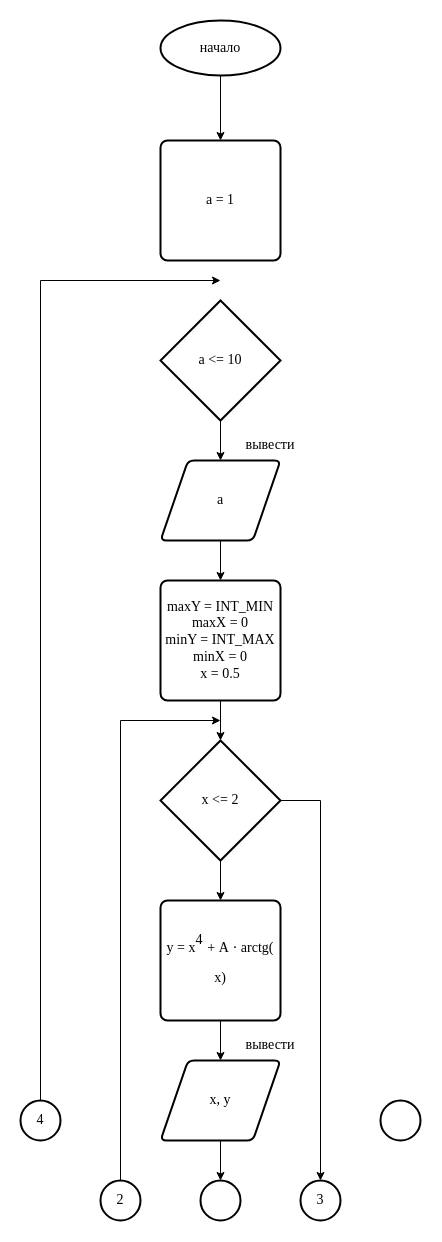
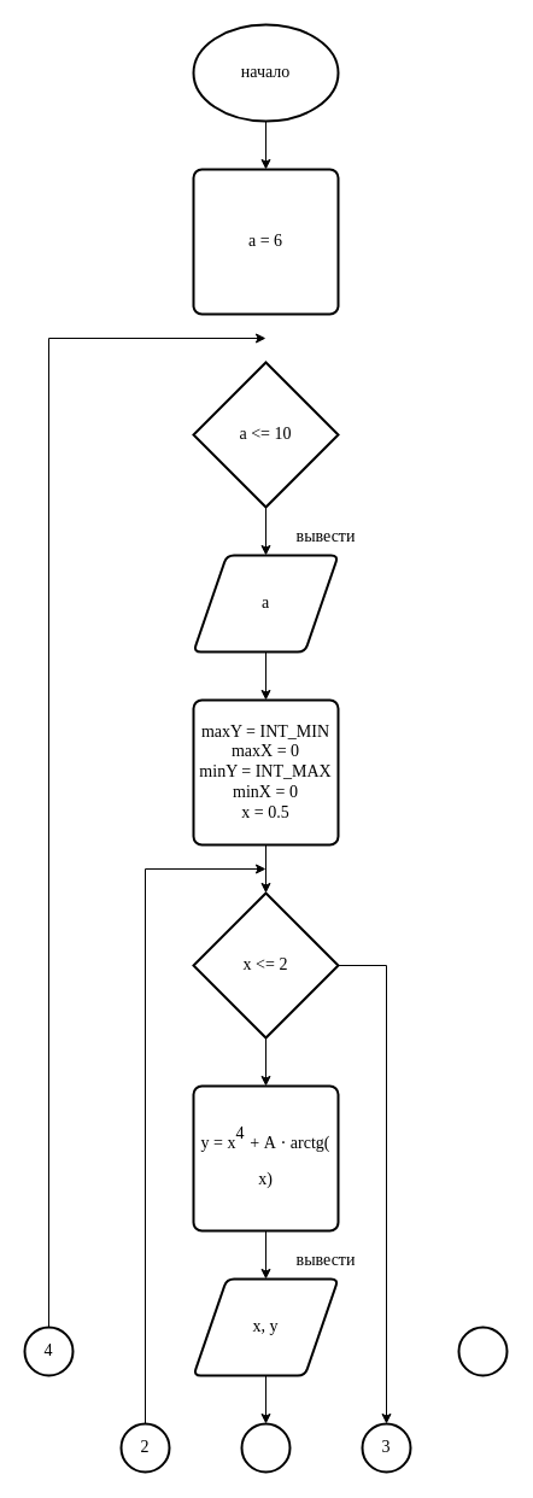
  <mxCell id="0" />
  <mxCell id="1" parent="0" />
- <mxCell id="2" value="начало" style="strokeWidth=2;html=1;shape=mxgraph.flowchart.start_1;whiteSpace=wrap;fontFamily=Times New Roman;fontColor=#000000;fontSize=14;labelBackgroundColor=none;" parent="1" vertex="1"><mxGeometry x="160" y="20" width="120" height="55" as="geometry" /></mxCell>
+ <mxCell id="2" value="начало" style="strokeWidth=2;html=1;shape=mxgraph.flowchart.start_1;whiteSpace=wrap;fontFamily=Times New Roman;fontColor=#000000;fontSize=14;labelBackgroundColor=none;" parent="1" vertex="1"><mxGeometry x="160" y="20" width="120" height="80" as="geometry" /></mxCell>
  <mxCell id="3" value="a" style="shape=parallelogram;html=1;strokeWidth=2;perimeter=parallelogramPerimeter;whiteSpace=wrap;rounded=1;arcSize=12;size=0.23;fontFamily=Times New Roman;fontColor=#000000;fontSize=14;labelBackgroundColor=none;" parent="1" vertex="1"><mxGeometry x="160" y="460" width="120" height="80" as="geometry" /></mxCell>
  <mxCell id="4" value="&lt;span style=&quot;text-align: start; white-space-collapse: preserve;&quot;&gt;maxY = INT_MIN&lt;/span&gt;&lt;div&gt;&lt;span style=&quot;text-align: start; white-space-collapse: preserve;&quot;&gt;maxX = &lt;/span&gt;&lt;span style=&quot;box-sizing: border-box; text-align: start; white-space-collapse: preserve;&quot; class=&quot;hljs-number&quot;&gt;0&lt;/span&gt;&lt;span style=&quot;text-align: start; white-space-collapse: preserve;&quot;&gt;&lt;br&gt;&lt;/span&gt;&lt;/div&gt;&lt;div&gt;&lt;span style=&quot;box-sizing: border-box; text-align: start; white-space-collapse: preserve;&quot; class=&quot;hljs-number&quot;&gt;minY = INT_MAX&lt;br&gt;&lt;/span&gt;&lt;/div&gt;&lt;div&gt;&lt;span style=&quot;box-sizing: border-box; text-align: start; white-space-collapse: preserve;&quot; class=&quot;hljs-number&quot;&gt;minX = &lt;span style=&quot;box-sizing: border-box;&quot; class=&quot;hljs-number&quot;&gt;0&lt;/span&gt;&lt;br&gt;&lt;/span&gt;&lt;/div&gt;&lt;div&gt;&lt;span style=&quot;box-sizing: border-box; text-align: start; white-space-collapse: preserve;&quot; class=&quot;hljs-number&quot;&gt;&lt;span style=&quot;box-sizing: border-box;&quot; class=&quot;hljs-number&quot;&gt;x = 0.5&lt;/span&gt;&lt;/span&gt;&lt;/div&gt;" style="rounded=1;whiteSpace=wrap;html=1;absoluteArcSize=1;arcSize=14;strokeWidth=2;fontFamily=Times New Roman;fontColor=#000000;fontSize=14;labelBackgroundColor=none;" parent="1" vertex="1"><mxGeometry x="160" y="580" width="120" height="120" as="geometry" /></mxCell>
  <mxCell id="5" value="y =&amp;nbsp;&lt;span style=&quot;margin: 0px; padding: 0px; border: 0px; display: inline-block; text-align: left; text-wrap-mode: nowrap; box-sizing: content-box !important;&quot; class=&quot;mjx-msup&quot; id=&quot;MJXc-Node-3649&quot;&gt;&lt;span style=&quot;margin: 0px; padding: 0px; border: 0px; display: inline-block; box-sizing: content-box !important;&quot; class=&quot;mjx-base&quot;&gt;&lt;span style=&quot;margin: 0px; padding: 0px; border: 0px; display: inline-block; box-sizing: content-box !important;&quot; class=&quot;mjx-mi&quot; id=&quot;MJXc-Node-3650&quot;&gt;&lt;span style=&quot;margin: 0px; padding: 0.24em 0px 0.3em; border: 0px; display: block; white-space-collapse: preserve; box-sizing: content-box !important;&quot; class=&quot;mjx-char MJXc-TeX-math-I&quot;&gt;x&lt;/span&gt;&lt;/span&gt;&lt;/span&gt;&lt;span style=&quot;margin: 0px; padding: 0px 0.071em 0px 0px; border: 0px; display: inline-block; vertical-align: 0.584em; box-sizing: content-box !important;&quot; class=&quot;mjx-sup&quot;&gt;&lt;span style=&quot;margin: 0px; padding: 0px; border: 0px; display: inline-block; box-sizing: content-box !important;&quot; class=&quot;mjx-mn&quot; id=&quot;MJXc-Node-3651&quot;&gt;&lt;span style=&quot;margin: 0px; padding: 0.418em 0px 0.359em; border: 0px; display: block; white-space-collapse: preserve; box-sizing: content-box !important;&quot; class=&quot;mjx-char MJXc-TeX-main-R&quot;&gt;4&lt;/span&gt;&lt;/span&gt;&lt;/span&gt;&lt;/span&gt;&lt;span style=&quot;margin: 0px; padding: 0px 0.267em; border: 0px; display: inline-block; text-align: left; text-wrap-mode: nowrap; box-sizing: content-box !important;&quot; class=&quot;mjx-mo&quot; id=&quot;MJXc-Node-3652&quot;&gt;&lt;span style=&quot;margin: 0px; padding: 0.3em 0px 0.418em; border: 0px; display: block; white-space-collapse: preserve; box-sizing: content-box !important;&quot; class=&quot;mjx-char MJXc-TeX-main-R&quot;&gt;+&lt;/span&gt;&lt;/span&gt;&lt;span style=&quot;margin: 0px; padding: 0px; border: 0px; display: inline-block; text-align: left; text-wrap-mode: nowrap; box-sizing: content-box !important;&quot; class=&quot;mjx-mi&quot; id=&quot;MJXc-Node-3653&quot;&gt;&lt;span style=&quot;margin: 0px; padding: 0.478em 0px 0.3em; border: 0px; display: block; white-space-collapse: preserve; box-sizing: content-box !important;&quot; class=&quot;mjx-char MJXc-TeX-math-I&quot;&gt;A&lt;/span&gt;&lt;/span&gt;&lt;span style=&quot;margin: 0px; padding: 0px 0.267em; border: 0px; display: inline-block; text-align: left; text-wrap-mode: nowrap; box-sizing: content-box !important;&quot; class=&quot;mjx-mo&quot; id=&quot;MJXc-Node-3654&quot;&gt;&lt;span style=&quot;margin: 0px; padding: 0.003em 0px 0.3em; border: 0px; display: block; white-space-collapse: preserve; box-sizing: content-box !important;&quot; class=&quot;mjx-char MJXc-TeX-main-R&quot;&gt;⋅&lt;/span&gt;&lt;/span&gt;&lt;span style=&quot;margin: 0px; padding: 0px; border: 0px; display: inline-block; text-align: left; text-wrap-mode: nowrap; box-sizing: content-box !important;&quot; class=&quot;mjx-mi&quot; id=&quot;MJXc-Node-3655&quot;&gt;&lt;span style=&quot;margin: 0px; padding: 0.24em 0px 0.3em; border: 0px; display: block; white-space-collapse: preserve; box-sizing: content-box !important;&quot; class=&quot;mjx-char MJXc-TeX-math-I&quot;&gt;&lt;span&gt;&lt;font&gt;arctg&lt;/font&gt;&lt;/span&gt;&lt;span&gt;(&lt;/span&gt;&lt;/span&gt;&lt;/span&gt;&lt;span style=&quot;margin: 0px; padding: 0px; border: 0px; display: inline-block; text-align: left; text-wrap-mode: nowrap; box-sizing: content-box !important;&quot; class=&quot;mjx-mrow&quot; id=&quot;MJXc-Node-3659&quot;&gt;&lt;span style=&quot;margin: 0px; padding: 0px; border: 0px; display: inline-block; box-sizing: content-box !important;&quot; class=&quot;mjx-mrow&quot; id=&quot;MJXc-Node-3661&quot;&gt;&lt;span style=&quot;margin: 0px; padding: 0px; border: 0px; display: inline-block; box-sizing: content-box !important;&quot; class=&quot;mjx-mi&quot; id=&quot;MJXc-Node-3663&quot;&gt;&lt;span style=&quot;margin: 0px; padding: 0.24em 0px 0.3em; border: 0px; display: block; white-space-collapse: preserve; box-sizing: content-box !important;&quot; class=&quot;mjx-char MJXc-TeX-math-I&quot;&gt;x&lt;/span&gt;&lt;/span&gt;&lt;span style=&quot;margin: 0px; padding: 0px; border: 0px; display: inline-block; box-sizing: content-box !important;&quot; class=&quot;mjx-mo&quot; id=&quot;MJXc-Node-3664&quot;&gt;&lt;span style=&quot;margin: 0px; padding: 0.478em 0px 0.597em; border: 0px; display: block; white-space-collapse: preserve; box-sizing: content-box !important;&quot; class=&quot;mjx-char MJXc-TeX-main-R&quot;&gt;)&lt;/span&gt;&lt;/span&gt;&lt;/span&gt;&lt;/span&gt;" style="rounded=1;whiteSpace=wrap;html=1;absoluteArcSize=1;arcSize=14;strokeWidth=2;fontFamily=Times New Roman;fontColor=#000000;fontSize=14;labelBackgroundColor=none;" parent="1" vertex="1"><mxGeometry x="160" y="900" width="120" height="120" as="geometry" /></mxCell>
  <mxCell id="6" value="x, y" style="shape=parallelogram;html=1;strokeWidth=2;perimeter=parallelogramPerimeter;whiteSpace=wrap;rounded=1;arcSize=12;size=0.23;fontFamily=Times New Roman;fontColor=#000000;fontSize=14;labelBackgroundColor=none;" parent="1" vertex="1"><mxGeometry x="160" y="1060" width="120" height="80" as="geometry" /></mxCell>
  <mxCell id="7" value="" style="endArrow=classic;html=1;rounded=0;exitX=0.5;exitY=1;exitDx=0;exitDy=0;entryX=0.5;entryY=0;entryDx=0;entryDy=0;fontFamily=Times New Roman;fontColor=#000000;fontSize=14;labelBackgroundColor=none;exitPerimeter=0;" parent="1" source="21" target="3" edge="1"><mxGeometry width="50" height="50" relative="1" as="geometry"><mxPoint x="220" y="420" as="sourcePoint" /><mxPoint x="230" y="470" as="targetPoint" /></mxGeometry></mxCell>
  <mxCell id="8" value="" style="endArrow=classic;html=1;rounded=0;exitX=0.5;exitY=1;exitDx=0;exitDy=0;entryX=0.5;entryY=0;entryDx=0;entryDy=0;fontFamily=Times New Roman;fontColor=#000000;fontSize=14;labelBackgroundColor=none;" parent="1" source="3" target="4" edge="1"><mxGeometry width="50" height="50" relative="1" as="geometry"><mxPoint x="230" y="550" as="sourcePoint" /><mxPoint x="230" y="630" as="targetPoint" /></mxGeometry></mxCell>
  <mxCell id="9" value="" style="endArrow=classic;html=1;rounded=0;exitX=0.5;exitY=1;exitDx=0;exitDy=0;entryX=0.5;entryY=0;entryDx=0;entryDy=0;fontFamily=Times New Roman;fontColor=#000000;fontSize=14;labelBackgroundColor=none;entryPerimeter=0;" parent="1" source="4" target="22" edge="1"><mxGeometry width="50" height="50" relative="1" as="geometry"><mxPoint x="230" y="710" as="sourcePoint" /><mxPoint x="220" y="740" as="targetPoint" /></mxGeometry></mxCell>
  <mxCell id="10" value="" style="endArrow=classic;html=1;rounded=0;exitX=0.5;exitY=1;exitDx=0;exitDy=0;entryX=0.5;entryY=0;entryDx=0;entryDy=0;fontFamily=Times New Roman;fontColor=#000000;fontSize=14;labelBackgroundColor=none;exitPerimeter=0;" parent="1" source="22" target="5" edge="1"><mxGeometry width="50" height="50" relative="1" as="geometry"><mxPoint x="220" y="860" as="sourcePoint" /><mxPoint x="230" y="1030" as="targetPoint" /></mxGeometry></mxCell>
  <mxCell id="11" value="" style="endArrow=classic;html=1;rounded=0;exitX=0.5;exitY=1;exitDx=0;exitDy=0;entryX=0.5;entryY=0;entryDx=0;entryDy=0;fontFamily=Times New Roman;fontColor=#000000;fontSize=14;labelBackgroundColor=none;" parent="1" source="5" target="6" edge="1"><mxGeometry width="50" height="50" relative="1" as="geometry"><mxPoint x="230" y="1110" as="sourcePoint" /><mxPoint x="230" y="1190" as="targetPoint" /></mxGeometry></mxCell>
  <mxCell id="12" value="" style="endArrow=classic;html=1;rounded=0;exitX=0.5;exitY=1;exitDx=0;exitDy=0;entryX=0.5;entryY=0;entryDx=0;entryDy=0;entryPerimeter=0;fontFamily=Times New Roman;fontColor=#000000;fontSize=14;labelBackgroundColor=none;" parent="1" source="6" target="13" edge="1"><mxGeometry width="50" height="50" relative="1" as="geometry"><mxPoint x="230" y="1310" as="sourcePoint" /><mxPoint x="220" y="1180" as="targetPoint" /></mxGeometry></mxCell>
  <mxCell id="13" value="" style="strokeWidth=2;html=1;shape=mxgraph.flowchart.start_2;whiteSpace=wrap;fontFamily=Times New Roman;fontSize=14;fontColor=#000000;labelBackgroundColor=none;" parent="1" vertex="1"><mxGeometry x="200" y="1180" width="40" height="40" as="geometry" /></mxCell>
  <mxCell id="14" value="" style="strokeWidth=2;html=1;shape=mxgraph.flowchart.start_2;whiteSpace=wrap;fontFamily=Times New Roman;fontSize=14;fontColor=#000000;labelBackgroundColor=none;" parent="1" vertex="1"><mxGeometry x="300" y="1180" width="40" height="40" as="geometry" /></mxCell>
  <mxCell id="15" value="" style="strokeWidth=2;html=1;shape=mxgraph.flowchart.start_2;whiteSpace=wrap;fontFamily=Times New Roman;fontSize=14;fontColor=#000000;labelBackgroundColor=none;" parent="1" vertex="1"><mxGeometry x="100" y="1180" width="40" height="40" as="geometry" /></mxCell>
  <mxCell id="16" value="" style="strokeWidth=2;html=1;shape=mxgraph.flowchart.start_2;whiteSpace=wrap;fontFamily=Times New Roman;fontSize=14;fontColor=#000000;labelBackgroundColor=none;" parent="1" vertex="1"><mxGeometry x="20" y="1100" width="40" height="40" as="geometry" /></mxCell>
  <mxCell id="17" value="" style="strokeWidth=2;html=1;shape=mxgraph.flowchart.start_2;whiteSpace=wrap;fontFamily=Times New Roman;fontSize=14;fontColor=#000000;labelBackgroundColor=none;" parent="1" vertex="1"><mxGeometry x="380" y="1100" width="40" height="40" as="geometry" /></mxCell>
  <mxCell id="18" value="&lt;div style=&quot;text-align: start;&quot;&gt;&lt;span style=&quot;white-space-collapse: preserve;&quot;&gt;3&lt;/span&gt;&lt;/div&gt;" style="text;html=1;align=center;verticalAlign=middle;whiteSpace=wrap;rounded=0;fontSize=14;fontFamily=Times New Roman;fontColor=#000000;labelBackgroundColor=none;" parent="1" vertex="1"><mxGeometry x="300" y="1180" width="40" height="40" as="geometry" /></mxCell>
  <mxCell id="19" value="&lt;div style=&quot;text-align: start;&quot;&gt;&lt;span style=&quot;white-space-collapse: preserve;&quot;&gt;2&lt;/span&gt;&lt;/div&gt;" style="text;html=1;align=center;verticalAlign=middle;whiteSpace=wrap;rounded=0;fontSize=14;fontFamily=Times New Roman;fontColor=#000000;labelBackgroundColor=none;" parent="1" vertex="1"><mxGeometry x="100" y="1180" width="40" height="40" as="geometry" /></mxCell>
  <mxCell id="20" value="&lt;div style=&quot;text-align: start;&quot;&gt;&lt;span style=&quot;white-space-collapse: preserve;&quot;&gt;4&lt;/span&gt;&lt;/div&gt;" style="text;html=1;align=center;verticalAlign=middle;whiteSpace=wrap;rounded=0;fontSize=14;fontFamily=Times New Roman;fontColor=#000000;labelBackgroundColor=none;" parent="1" vertex="1"><mxGeometry x="20" y="1100" width="40" height="40" as="geometry" /></mxCell>
  <mxCell id="21" value="a &amp;lt;= 10" style="strokeWidth=2;html=1;shape=mxgraph.flowchart.decision;whiteSpace=wrap;fontFamily=Times New Roman;fontSize=14;fontColor=#000000;labelBackgroundColor=none;" parent="1" vertex="1"><mxGeometry x="160" y="300" width="120" height="120" as="geometry" /></mxCell>
  <mxCell id="22" value="x &amp;lt;= 2" style="strokeWidth=2;html=1;shape=mxgraph.flowchart.decision;whiteSpace=wrap;fontFamily=Times New Roman;fontSize=14;fontColor=#000000;labelBackgroundColor=none;" parent="1" vertex="1"><mxGeometry x="160" y="740" width="120" height="120" as="geometry" /></mxCell>
  <mxCell id="23" value="вывести" style="text;html=1;align=center;verticalAlign=middle;whiteSpace=wrap;rounded=0;fontFamily=Times New Roman;fontSize=14;fontColor=#000000;labelBackgroundColor=none;" parent="1" vertex="1"><mxGeometry x="240" y="430" width="60" height="30" as="geometry" /></mxCell>
- <mxCell id="24" value="&lt;div style=&quot;text-align: start;&quot;&gt;&lt;span style=&quot;white-space-collapse: preserve;&quot;&gt;a = 1&lt;/span&gt;&lt;/div&gt;" style="rounded=1;whiteSpace=wrap;html=1;absoluteArcSize=1;arcSize=14;strokeWidth=2;fontFamily=Times New Roman;fontColor=#000000;fontSize=14;labelBackgroundColor=none;" parent="1" vertex="1"><mxGeometry x="160" y="140" width="120" height="120" as="geometry" /></mxCell>
+ <mxCell id="24" value="&lt;div style=&quot;text-align: start;&quot;&gt;&lt;span style=&quot;white-space-collapse: preserve;&quot;&gt;a = 6&lt;/span&gt;&lt;/div&gt;" style="rounded=1;whiteSpace=wrap;html=1;absoluteArcSize=1;arcSize=14;strokeWidth=2;fontFamily=Times New Roman;fontColor=#000000;fontSize=14;labelBackgroundColor=none;" parent="1" vertex="1"><mxGeometry x="160" y="140" width="120" height="120" as="geometry" /></mxCell>
  <mxCell id="25" value="" style="endArrow=classic;html=1;rounded=0;exitX=0.5;exitY=1;exitDx=0;exitDy=0;entryX=0.5;entryY=0;entryDx=0;entryDy=0;fontFamily=Times New Roman;fontColor=#000000;fontSize=14;labelBackgroundColor=none;exitPerimeter=0;" parent="1" source="2" target="24" edge="1"><mxGeometry width="50" height="50" relative="1" as="geometry"><mxPoint x="230" y="270" as="sourcePoint" /><mxPoint x="230" y="310" as="targetPoint" /></mxGeometry></mxCell>
  <mxCell id="26" value="вывести" style="text;html=1;align=center;verticalAlign=middle;whiteSpace=wrap;rounded=0;fontFamily=Times New Roman;fontSize=14;fontColor=#000000;labelBackgroundColor=none;" parent="1" vertex="1"><mxGeometry x="240" y="1030" width="60" height="30" as="geometry" /></mxCell>
  <mxCell id="27" value="" style="endArrow=classic;html=1;rounded=0;exitX=1;exitY=0.5;exitDx=0;exitDy=0;entryX=0.5;entryY=0;entryDx=0;entryDy=0;fontFamily=Times New Roman;fontColor=#000000;fontSize=14;labelBackgroundColor=none;exitPerimeter=0;" parent="1" source="22" target="18" edge="1"><mxGeometry width="50" height="50" relative="1" as="geometry"><mxPoint x="230" y="870" as="sourcePoint" /><mxPoint x="230" y="910" as="targetPoint" /><Array as="points"><mxPoint x="320" y="800" /></Array></mxGeometry></mxCell>
  <mxCell id="28" value="" style="endArrow=classic;html=1;rounded=0;exitX=0.5;exitY=0;exitDx=0;exitDy=0;fontFamily=Times New Roman;fontColor=#000000;fontSize=14;labelBackgroundColor=none;" parent="1" source="19" edge="1"><mxGeometry width="50" height="50" relative="1" as="geometry"><mxPoint x="230" y="870" as="sourcePoint" /><mxPoint x="220" y="720" as="targetPoint" /><Array as="points"><mxPoint x="120" y="720" /></Array></mxGeometry></mxCell>
  <mxCell id="29" value="" style="endArrow=classic;html=1;rounded=0;fontFamily=Times New Roman;fontColor=#000000;fontSize=14;labelBackgroundColor=none;exitX=0.5;exitY=0;exitDx=0;exitDy=0;" parent="1" source="20" edge="1"><mxGeometry width="50" height="50" relative="1" as="geometry"><mxPoint x="0" y="930" as="sourcePoint" /><mxPoint x="220" y="280" as="targetPoint" /><Array as="points"><mxPoint x="40" y="280" /></Array></mxGeometry></mxCell>
